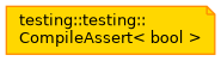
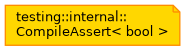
  digraph {
    rankdir=LR
-   n1 [color=darkorange fillcolor=gold fontname=Helvetica fontsize=10 height=0.2 label="testing::testing::\lCompileAssert\< bool \>" shape=note style=filled width=0.4]
+   n1 [color=darkorange fillcolor=gold fontname=Helvetica fontsize=10 height=0.2 label="testing::internal::\lCompileAssert\< bool \>" shape=note style=filled width=0.4]
  }
